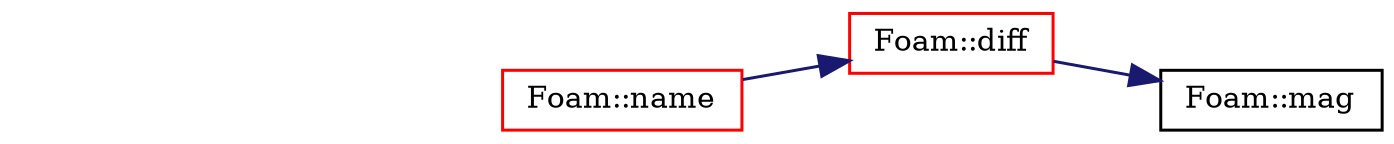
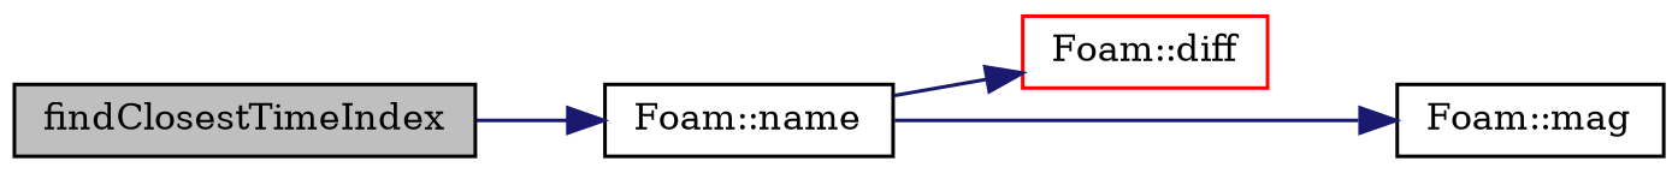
  digraph {
    fontname="DejaVu Serif"
    rankdir=LR
    node [color=black fontname="DejaVu Serif" fontsize=10 shape=record]
    edge [color=midnightblue fontname="DejaVu Serif" fontsize=10 labelfontname=Helvetica labelfontsize=10 style=solid]
-   n2 [color=red height=0.2 label="Foam::name" width=0.4]
+   n1 [fillcolor=grey75 fontcolor=black height=0.2 label=findClosestTimeIndex style=filled width=0.4]
+   n2 [height=0.2 label="Foam::name" width=0.4]
    n3 [color=red height=0.2 label="Foam::diff" width=0.4]
    n4 [height=0.2 label="Foam::mag" width=0.4]
+   n1 -> n2
    n2 -> n3
-   n3 -> n4
+   n2 -> n4
  }
